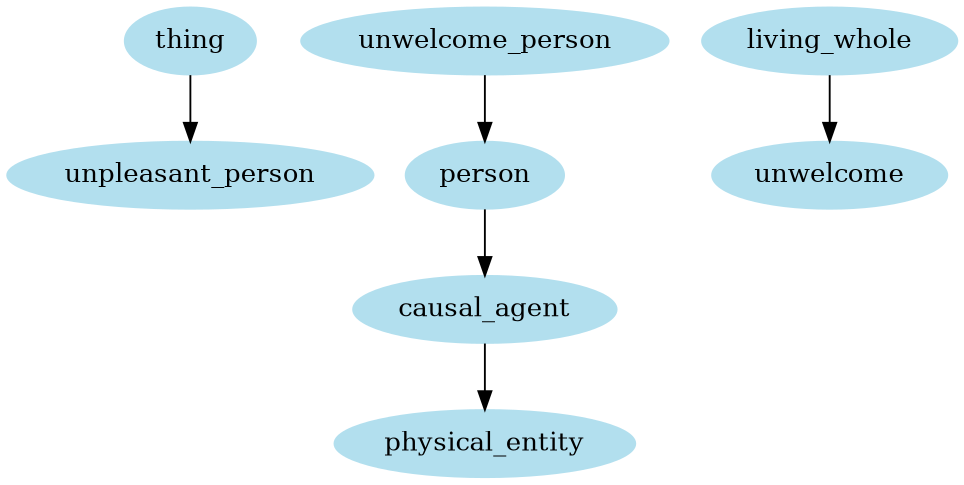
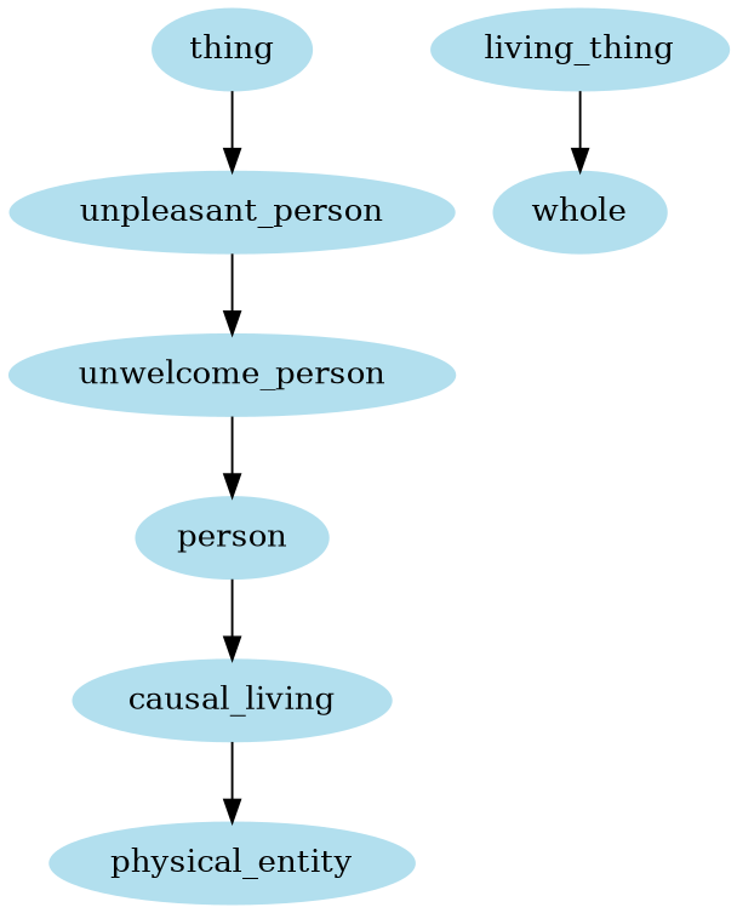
  digraph {
    node [color=lightblue2 style=filled]
    n1 [label=thing]
    unpleasant_person
    unwelcome_person
    person
-   causal_agent
+   causal_agent [label=causal_living]
    physical_entity
-   living_thing [label=living_whole]
-   whole [label=unwelcome]
+   living_thing
+   whole
    n1 -> unpleasant_person
+   unpleasant_person -> unwelcome_person
    unwelcome_person -> person
    person -> causal_agent
    causal_agent -> physical_entity
    living_thing -> whole
  }
